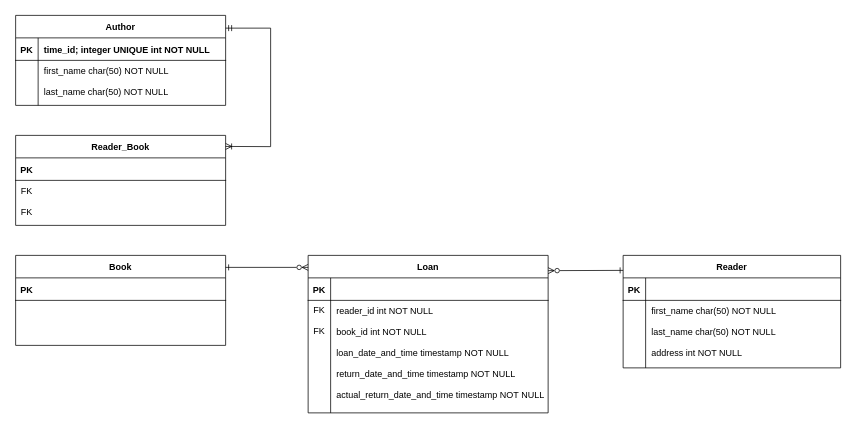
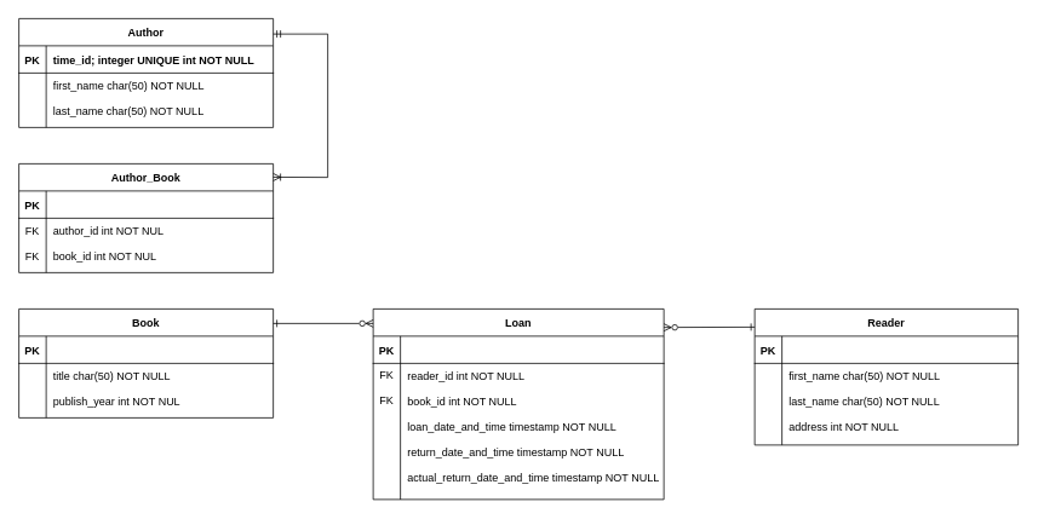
  <mxCell id="0" />
  <mxCell id="1" parent="0" />
  <mxCell id="2" value="Reader" style="shape=table;startSize=30;container=1;collapsible=1;childLayout=tableLayout;fixedRows=1;rowLines=0;fontStyle=1;align=center;resizeLast=1;" vertex="1" parent="1"><mxGeometry x="830" y="340" width="290" height="150" as="geometry" /></mxCell>
  <mxCell id="3" value="" style="shape=partialRectangle;collapsible=0;dropTarget=0;pointerEvents=0;fillColor=none;points=[[0,0.5],[1,0.5]];portConstraint=eastwest;top=0;left=0;right=0;bottom=1;" vertex="1" parent="2"><mxGeometry y="30" width="290" height="30" as="geometry" /></mxCell>
  <mxCell id="4" value="PK" style="shape=partialRectangle;overflow=hidden;connectable=0;fillColor=none;top=0;left=0;bottom=0;right=0;fontStyle=1;" vertex="1" parent="3"><mxGeometry width="30" height="30" as="geometry"><mxRectangle width="30" height="30" as="alternateBounds" /></mxGeometry></mxCell>
  <mxCell id="5" value="" style="shape=partialRectangle;collapsible=0;dropTarget=0;pointerEvents=0;fillColor=none;points=[[0,0.5],[1,0.5]];portConstraint=eastwest;top=0;left=0;right=0;bottom=0;" vertex="1" parent="2"><mxGeometry y="60" width="290" height="90" as="geometry" /></mxCell>
  <mxCell id="6" value="" style="shape=partialRectangle;overflow=hidden;connectable=0;fillColor=none;top=0;left=0;bottom=0;right=0;verticalAlign=top;" vertex="1" parent="5"><mxGeometry width="30" height="90" as="geometry"><mxRectangle width="30" height="90" as="alternateBounds" /></mxGeometry></mxCell>
  <mxCell id="7" value="first_name char(50) NOT NULL&#10;&#10;last_name char(50) NOT NULL&#10;&#10;address int NOT NULL&#10;&#10;&#10;" style="shape=partialRectangle;overflow=hidden;connectable=0;fillColor=none;top=0;left=0;bottom=0;right=0;align=left;spacingLeft=6;verticalAlign=top;" vertex="1" parent="5"><mxGeometry x="30" width="260" height="90" as="geometry"><mxRectangle width="260" height="90" as="alternateBounds" /></mxGeometry></mxCell>
  <mxCell id="8" value="Loan" style="shape=table;startSize=30;container=1;collapsible=1;childLayout=tableLayout;fixedRows=1;rowLines=0;fontStyle=1;align=center;resizeLast=1;" vertex="1" parent="1"><mxGeometry x="410" y="340" width="320" height="210" as="geometry" /></mxCell>
  <mxCell id="9" value="" style="shape=partialRectangle;collapsible=0;dropTarget=0;pointerEvents=0;fillColor=none;points=[[0,0.5],[1,0.5]];portConstraint=eastwest;top=0;left=0;right=0;bottom=1;" vertex="1" parent="8"><mxGeometry y="30" width="320" height="30" as="geometry" /></mxCell>
  <mxCell id="10" value="PK" style="shape=partialRectangle;overflow=hidden;connectable=0;fillColor=none;top=0;left=0;bottom=0;right=0;fontStyle=1;" vertex="1" parent="9"><mxGeometry width="30" height="30" as="geometry"><mxRectangle width="30" height="30" as="alternateBounds" /></mxGeometry></mxCell>
  <mxCell id="11" value="" style="shape=partialRectangle;collapsible=0;dropTarget=0;pointerEvents=0;fillColor=none;points=[[0,0.5],[1,0.5]];portConstraint=eastwest;top=0;left=0;right=0;bottom=0;" vertex="1" parent="8"><mxGeometry y="60" width="320" height="150" as="geometry" /></mxCell>
  <mxCell id="12" value="FK&#10;&#10;FK&#10;&#10;&#10;&#10;&#10;&#10;&#10;" style="shape=partialRectangle;overflow=hidden;connectable=0;fillColor=none;top=0;left=0;bottom=0;right=0;" vertex="1" parent="11"><mxGeometry width="30" height="150" as="geometry"><mxRectangle width="30" height="150" as="alternateBounds" /></mxGeometry></mxCell>
  <mxCell id="13" value="reader_id int NOT NULL&#10;&#10;book_id int NOT NULL&#10;&#10;loan_date_and_time timestamp NOT NULL&#10;&#10;return_date_and_time timestamp NOT NULL&#10;&#10;actual_return_date_and_time timestamp NOT NULL&#10;" style="shape=partialRectangle;overflow=hidden;connectable=0;fillColor=none;top=0;left=0;bottom=0;right=0;align=left;spacingLeft=6;verticalAlign=top;" vertex="1" parent="11"><mxGeometry x="30" width="290" height="150" as="geometry"><mxRectangle width="290" height="150" as="alternateBounds" /></mxGeometry></mxCell>
  <mxCell id="14" value="Author" style="shape=table;startSize=30;container=1;collapsible=1;childLayout=tableLayout;fixedRows=1;rowLines=0;fontStyle=1;align=center;resizeLast=1;" vertex="1" parent="1"><mxGeometry x="20" y="20" width="280" height="120" as="geometry" /></mxCell>
  <mxCell id="15" value="" style="shape=partialRectangle;collapsible=0;dropTarget=0;pointerEvents=0;fillColor=none;points=[[0,0.5],[1,0.5]];portConstraint=eastwest;top=0;left=0;right=0;bottom=1;" vertex="1" parent="14"><mxGeometry y="30" width="280" height="30" as="geometry" /></mxCell>
  <mxCell id="16" value="PK" style="shape=partialRectangle;overflow=hidden;connectable=0;fillColor=none;top=0;left=0;bottom=0;right=0;fontStyle=1;" vertex="1" parent="15"><mxGeometry width="30" height="30" as="geometry"><mxRectangle width="30" height="30" as="alternateBounds" /></mxGeometry></mxCell>
  <mxCell id="17" value="time_id; integer UNIQUE int NOT NULL " style="shape=partialRectangle;overflow=hidden;connectable=0;fillColor=none;top=0;left=0;bottom=0;right=0;align=left;spacingLeft=6;fontStyle=1;" vertex="1" parent="15"><mxGeometry x="30" width="250" height="30" as="geometry"><mxRectangle width="250" height="30" as="alternateBounds" /></mxGeometry></mxCell>
  <mxCell id="18" value="" style="shape=partialRectangle;collapsible=0;dropTarget=0;pointerEvents=0;fillColor=none;points=[[0,0.5],[1,0.5]];portConstraint=eastwest;top=0;left=0;right=0;bottom=0;" vertex="1" parent="14"><mxGeometry y="60" width="280" height="60" as="geometry" /></mxCell>
  <mxCell id="19" value="" style="shape=partialRectangle;overflow=hidden;connectable=0;fillColor=none;top=0;left=0;bottom=0;right=0;" vertex="1" parent="18"><mxGeometry width="30" height="60" as="geometry"><mxRectangle width="30" height="60" as="alternateBounds" /></mxGeometry></mxCell>
  <mxCell id="20" value="first_name char(50) NOT NULL&#10;&#10;last_name char(50) NOT NULL&#10;&#10;" style="shape=partialRectangle;overflow=hidden;connectable=0;fillColor=none;top=0;left=0;bottom=0;right=0;align=left;spacingLeft=6;verticalAlign=top;" vertex="1" parent="18"><mxGeometry x="30" width="250" height="60" as="geometry"><mxRectangle width="250" height="60" as="alternateBounds" /></mxGeometry></mxCell>
  <mxCell id="21" value="Book" style="shape=table;startSize=30;container=1;collapsible=1;childLayout=tableLayout;fixedRows=1;rowLines=0;fontStyle=1;align=center;resizeLast=1;" vertex="1" parent="1"><mxGeometry x="20" y="340" width="280" height="120" as="geometry" /></mxCell>
  <mxCell id="22" value="" style="shape=partialRectangle;collapsible=0;dropTarget=0;pointerEvents=0;fillColor=none;points=[[0,0.5],[1,0.5]];portConstraint=eastwest;top=0;left=0;right=0;bottom=1;" vertex="1" parent="21"><mxGeometry y="30" width="280" height="30" as="geometry" /></mxCell>
  <mxCell id="23" value="PK" style="shape=partialRectangle;overflow=hidden;connectable=0;fillColor=none;top=0;left=0;bottom=0;right=0;fontStyle=1;" vertex="1" parent="22"><mxGeometry width="30" height="30" as="geometry"><mxRectangle width="30" height="30" as="alternateBounds" /></mxGeometry></mxCell>
  <mxCell id="24" value="" style="shape=partialRectangle;collapsible=0;dropTarget=0;pointerEvents=0;fillColor=none;points=[[0,0.5],[1,0.5]];portConstraint=eastwest;top=0;left=0;right=0;bottom=0;" vertex="1" parent="21"><mxGeometry y="60" width="280" height="60" as="geometry" /></mxCell>
  <mxCell id="25" value="" style="shape=partialRectangle;overflow=hidden;connectable=0;fillColor=none;top=0;left=0;bottom=0;right=0;align=center;verticalAlign=top;" vertex="1" parent="24"><mxGeometry width="30" height="60" as="geometry"><mxRectangle width="30" height="60" as="alternateBounds" /></mxGeometry></mxCell>
- <mxCell id="27" value="Reader_Book" style="shape=table;startSize=30;container=1;collapsible=1;childLayout=tableLayout;fixedRows=1;rowLines=0;fontStyle=1;align=center;resizeLast=1;" vertex="1" parent="1"><mxGeometry x="20" y="180" width="280" height="120" as="geometry" /></mxCell>
+ <mxCell id="26" value="title char(50) NOT NULL&#10;&#10;publish_year int NOT NUL&#10;&#10;" style="shape=partialRectangle;overflow=hidden;connectable=0;fillColor=none;top=0;left=0;bottom=0;right=0;align=left;spacingLeft=6;verticalAlign=top;" vertex="1" parent="24"><mxGeometry x="30" width="250" height="60" as="geometry"><mxRectangle width="250" height="60" as="alternateBounds" /></mxGeometry></mxCell>
+ <mxCell id="27" value="Author_Book" style="shape=table;startSize=30;container=1;collapsible=1;childLayout=tableLayout;fixedRows=1;rowLines=0;fontStyle=1;align=center;resizeLast=1;" vertex="1" parent="1"><mxGeometry x="20" y="180" width="280" height="120" as="geometry" /></mxCell>
  <mxCell id="28" value="" style="shape=partialRectangle;collapsible=0;dropTarget=0;pointerEvents=0;fillColor=none;points=[[0,0.5],[1,0.5]];portConstraint=eastwest;top=0;left=0;right=0;bottom=1;" vertex="1" parent="27"><mxGeometry y="30" width="280" height="30" as="geometry" /></mxCell>
  <mxCell id="29" value="PK" style="shape=partialRectangle;overflow=hidden;connectable=0;fillColor=none;top=0;left=0;bottom=0;right=0;fontStyle=1;" vertex="1" parent="28"><mxGeometry width="30" height="30" as="geometry"><mxRectangle width="30" height="30" as="alternateBounds" /></mxGeometry></mxCell>
  <mxCell id="30" value="" style="shape=partialRectangle;collapsible=0;dropTarget=0;pointerEvents=0;fillColor=none;points=[[0,0.5],[1,0.5]];portConstraint=eastwest;top=0;left=0;right=0;bottom=0;" vertex="1" parent="27"><mxGeometry y="60" width="280" height="60" as="geometry" /></mxCell>
  <mxCell id="31" value="FK&#10;&#10;FK&#10;" style="shape=partialRectangle;overflow=hidden;connectable=0;fillColor=none;top=0;left=0;bottom=0;right=0;align=center;verticalAlign=top;" vertex="1" parent="30"><mxGeometry width="30" height="60" as="geometry"><mxRectangle width="30" height="60" as="alternateBounds" /></mxGeometry></mxCell>
+ <mxCell id="32" value="author_id int NOT NUL&#10;&#10;book_id int NOT NUL&#10;" style="shape=partialRectangle;overflow=hidden;connectable=0;fillColor=none;top=0;left=0;bottom=0;right=0;align=left;spacingLeft=6;verticalAlign=top;" vertex="1" parent="30"><mxGeometry x="30" width="250" height="60" as="geometry"><mxRectangle width="250" height="60" as="alternateBounds" /></mxGeometry></mxCell>
  <mxCell id="33" value="" style="endArrow=ERoneToMany;html=1;rounded=0;entryX=1;entryY=0.123;entryDx=0;entryDy=0;entryPerimeter=0;startArrow=ERmandOne;startFill=0;endFill=0;" edge="1" parent="1" target="27"><mxGeometry width="50" height="50" relative="1" as="geometry"><mxPoint x="300" y="37" as="sourcePoint" /><mxPoint x="360" y="210" as="targetPoint" /><Array as="points"><mxPoint x="360" y="37" /><mxPoint x="360" y="195" /></Array></mxGeometry></mxCell>
  <mxCell id="34" value="" style="endArrow=ERzeroToMany;html=1;rounded=0;startArrow=ERone;startFill=0;endFill=0;" edge="1" parent="1"><mxGeometry width="50" height="50" relative="1" as="geometry"><mxPoint x="300" y="356" as="sourcePoint" /><mxPoint x="410" y="356" as="targetPoint" /></mxGeometry></mxCell>
  <mxCell id="35" value="" style="endArrow=ERone;html=1;rounded=0;startArrow=ERzeroToMany;startFill=0;endFill=0;exitX=1;exitY=0.097;exitDx=0;exitDy=0;exitPerimeter=0;" edge="1" parent="1" source="8"><mxGeometry width="50" height="50" relative="1" as="geometry"><mxPoint x="740" y="360" as="sourcePoint" /><mxPoint x="830" y="360" as="targetPoint" /></mxGeometry></mxCell>
